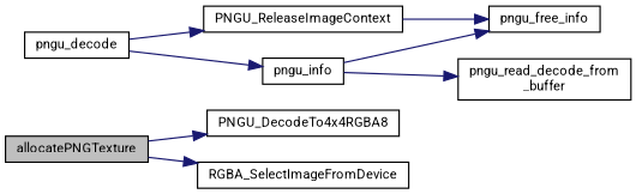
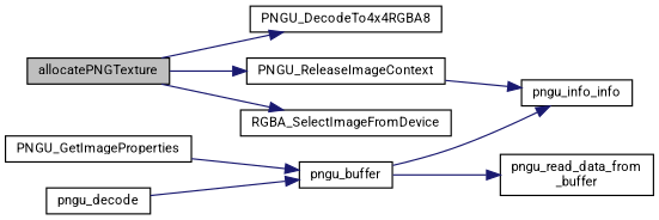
  digraph {
    fontname=Roboto
    rankdir=LR
    node [color=black fillcolor=white fontname=Roboto fontsize=10 shape=record style=filled]
    edge [color=midnightblue fontname=Roboto fontsize=10 labelfontname=Helvetica labelfontsize=10 style=solid]
    n1 [fillcolor=grey75 fontcolor=black height=0.2 label=allocatePNGTexture width=0.4]
    n2 [height=0.2 label=PNGU_DecodeTo4x4RGBA8 width=0.4]
    n3 [height=0.2 label=PNGU_ReleaseImageContext width=0.4]
    n4 [height=0.2 label=RGBA_SelectImageFromDevice width=0.4]
-   n6 [height=0.2 label=pngu_info width=0.4]
-   n7 [height=0.2 label=pngu_free_info width=0.4]
+   n5 [height=0.2 label=PNGU_GetImageProperties width=0.4]
+   n6 [height=0.2 label=pngu_buffer width=0.4]
+   n7 [height=0.2 label=pngu_info_info width=0.4]
    n8 [height=0.2 label=pngu_decode width=0.4]
-   n9 [height=0.2 label="pngu_read_decode_from\l_buffer" width=0.4]
+   n9 [height=0.2 label="pngu_read_data_from\l_buffer" width=0.4]
    n1 -> n2
-   n8 -> n3
+   n1 -> n3
    n1 -> n4
    n3 -> n7
+   n5 -> n6
    n6 -> n7
    n6 -> n9
    n8 -> n6
  }
